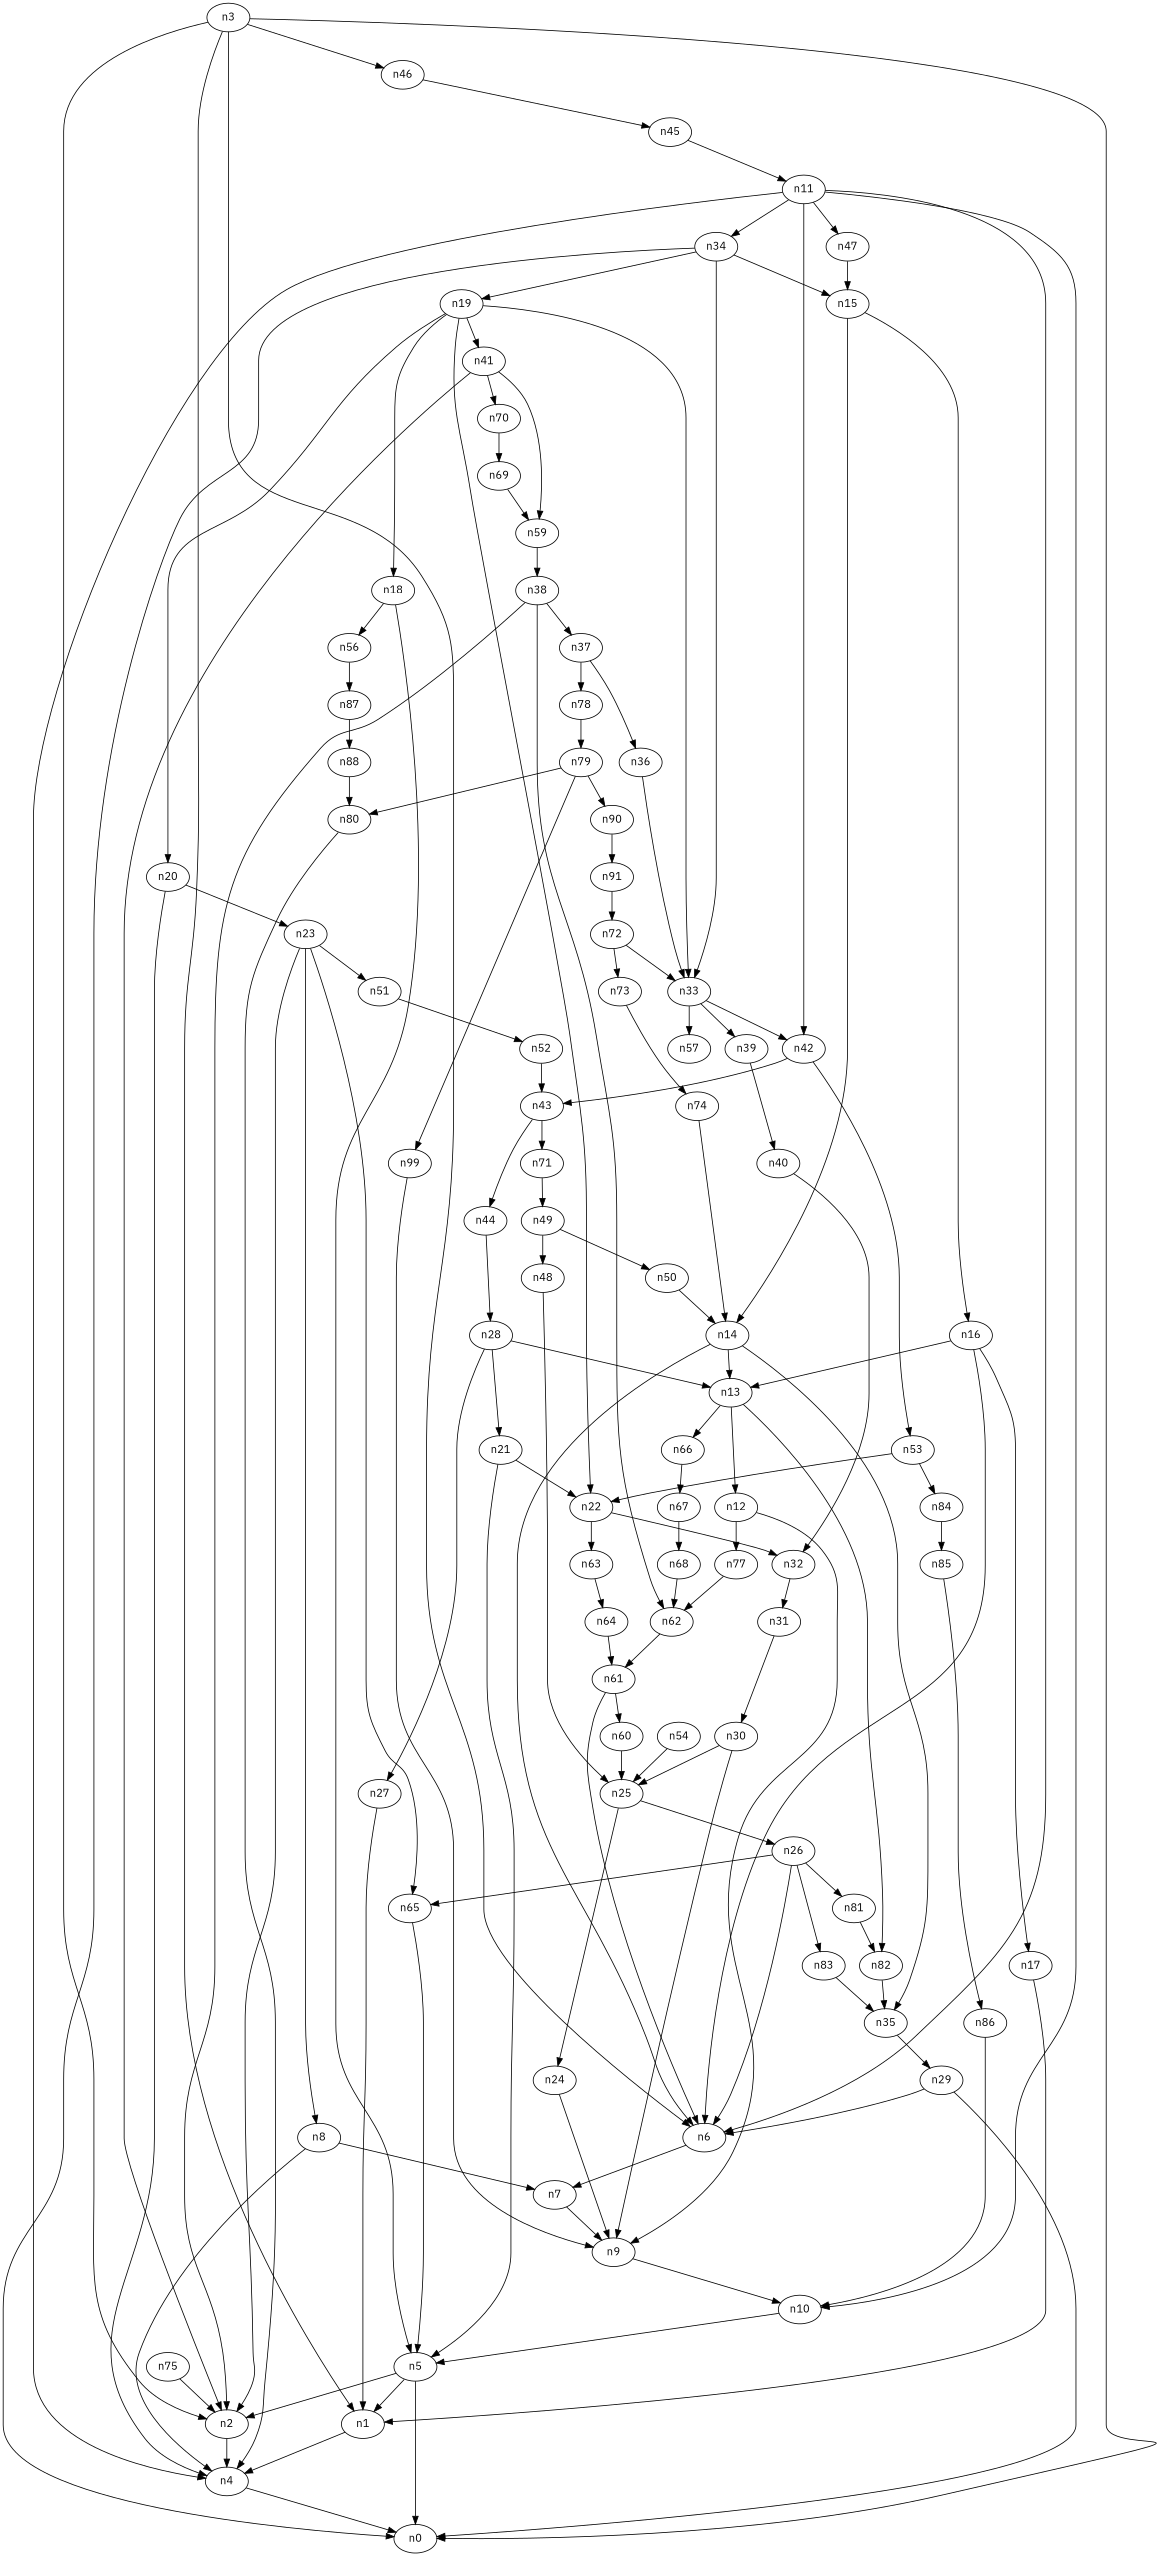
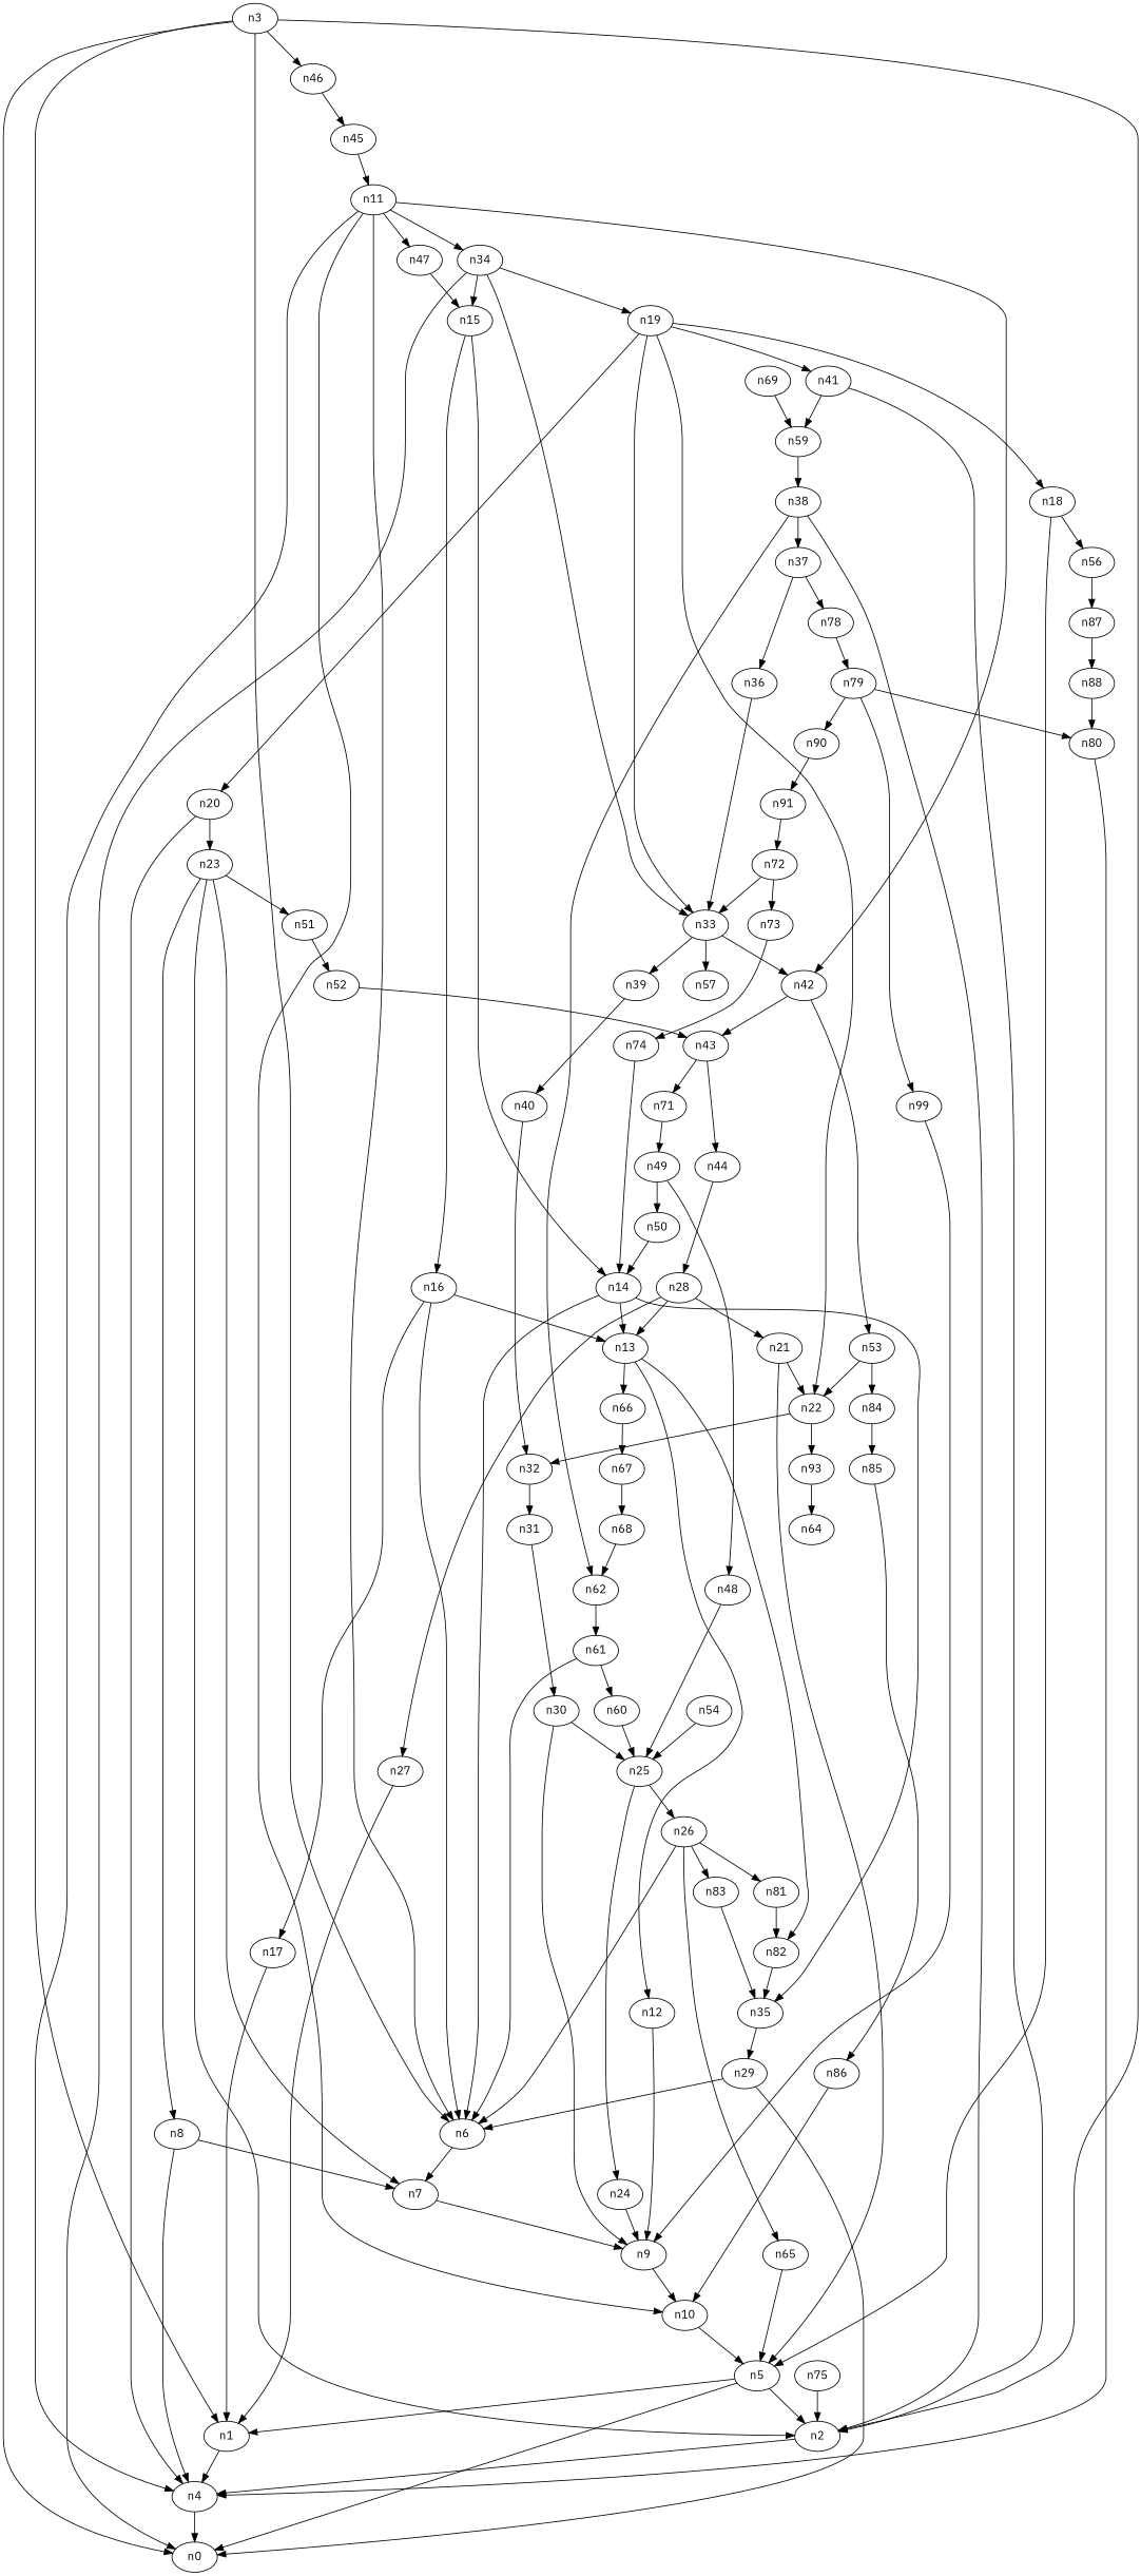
  digraph {
    fontname="IBM Plex Sans"
    node [fontname="IBM Plex Sans"]
    edge [fontname="IBM Plex Sans"]
    n1
    n4
    n0
    n2
    n3
    n6
    n46
    n7
    n45
    n9
    n11
    n5
    n10
    n8
    n34
    n42
    n47
    n15
    n19
    n33
    n43
    n53
    n14
    n16
    n18
    n20
    n22
    n41
    n39
    n57
    n44
    n71
    n84
    n12
-   n77
    n62
    n61
    n13
    n66
    n82
    n67
    n35
    n68
    n29
    n17
    n56
    n87
    n88
    n23
    n32
-   n63
+   n63 [label=n93]
    n59
-   n70
    n51
    n31
    n64
    n40
    n38
    n69
    n52
    n21
    n30
    n24
    n25
    n26
    n65
    n81
    n83
    n27
    n28
    n36
    n37
    n78
    n79
    n80
    n89 [label=n99]
    n90
    n60
    n49
    n85
    n48
    n50
    n75
    n86
    n54
    n72
    n73
    n74
    n91
    n1 -> n4
    n4 -> n0
    n2 -> n4
    n3 -> n1
    n3 -> n0
    n3 -> n2
    n3 -> n6
    n3 -> n46
    n6 -> n7
    n46 -> n45
    n7 -> n9
    n45 -> n11
    n9 -> n10
    n11 -> n4
    n11 -> n6
    n11 -> n10
    n11 -> n34
    n11 -> n42
    n11 -> n47
    n5 -> n1
    n5 -> n0
    n5 -> n2
    n10 -> n5
    n8 -> n4
    n8 -> n7
    n34 -> n0
    n34 -> n15
    n34 -> n19
    n34 -> n33
    n42 -> n43
    n42 -> n53
    n47 -> n15
    n15 -> n14
    n15 -> n16
    n19 -> n33
    n19 -> n18
    n19 -> n20
    n19 -> n22
    n19 -> n41
    n33 -> n42
    n33 -> n39
    n33 -> n57
    n43 -> n44
    n43 -> n71
    n53 -> n22
    n53 -> n84
    n14 -> n6
    n14 -> n13
    n14 -> n35
    n16 -> n6
    n16 -> n13
    n16 -> n17
    n18 -> n5
    n18 -> n56
    n20 -> n4
    n20 -> n23
    n22 -> n32
    n22 -> n63
    n41 -> n2
    n41 -> n59
-   n41 -> n70
    n39 -> n40
    n44 -> n28
    n71 -> n49
    n84 -> n85
    n12 -> n9
-   n12 -> n77
-   n77 -> n62
    n62 -> n61
    n61 -> n6
    n61 -> n60
    n13 -> n12
    n13 -> n66
    n13 -> n82
    n66 -> n67
    n82 -> n35
    n67 -> n68
    n35 -> n29
    n68 -> n62
    n29 -> n0
    n29 -> n6
    n17 -> n1
    n56 -> n87
    n87 -> n88
    n88 -> n80
    n23 -> n2
-   n23 -> n65
+   n23 -> n7
    n23 -> n8
    n23 -> n51
    n32 -> n31
    n63 -> n64
    n59 -> n38
-   n70 -> n69
    n51 -> n52
    n31 -> n30
-   n64 -> n61
    n40 -> n32
    n38 -> n2
    n38 -> n62
    n38 -> n37
    n69 -> n59
    n52 -> n43
    n21 -> n5
    n21 -> n22
    n30 -> n9
    n30 -> n25
    n24 -> n9
    n25 -> n24
    n25 -> n26
    n26 -> n6
    n26 -> n65
    n26 -> n81
    n26 -> n83
    n65 -> n5
    n81 -> n82
    n83 -> n35
    n27 -> n1
    n28 -> n13
    n28 -> n21
    n28 -> n27
    n36 -> n33
    n37 -> n36
    n37 -> n78
    n78 -> n79
    n79 -> n80
    n79 -> n89
    n79 -> n90
    n80 -> n4
    n89 -> n9
    n90 -> n91
    n60 -> n25
    n49 -> n48
    n49 -> n50
    n85 -> n86
    n48 -> n25
    n50 -> n14
    n75 -> n2
    n86 -> n10
    n54 -> n25
    n72 -> n33
    n72 -> n73
    n73 -> n74
    n74 -> n14
    n91 -> n72
  }
